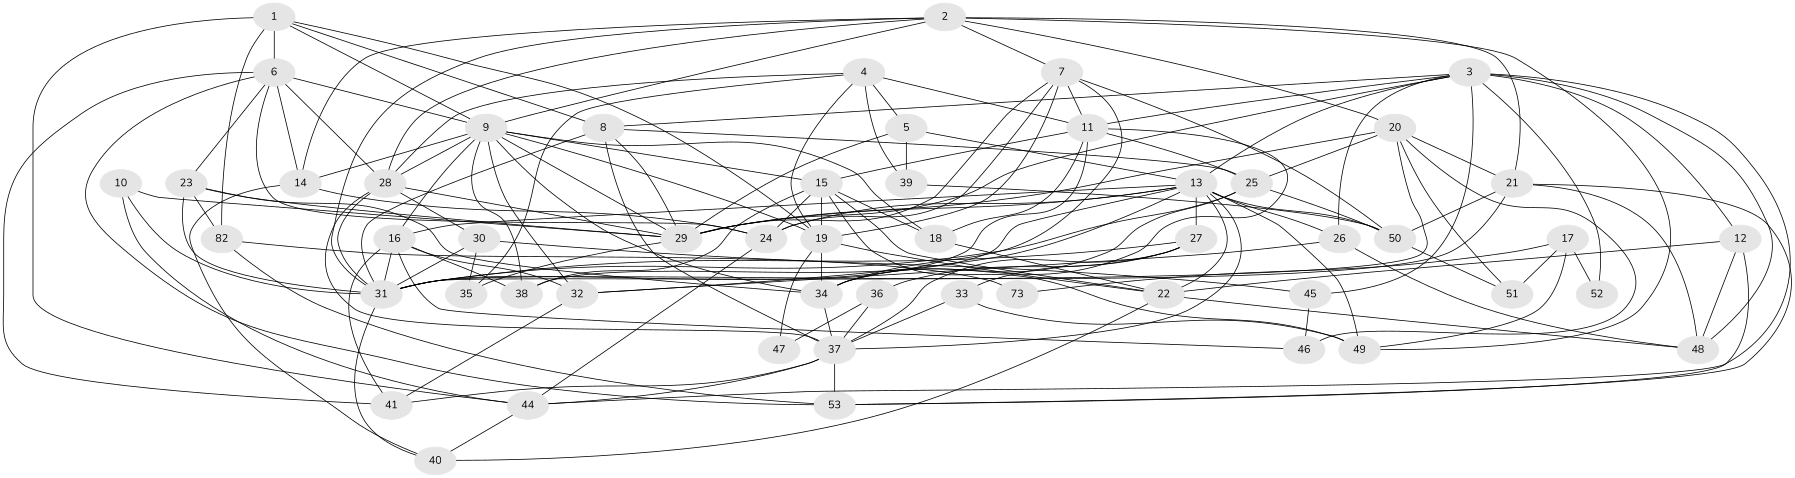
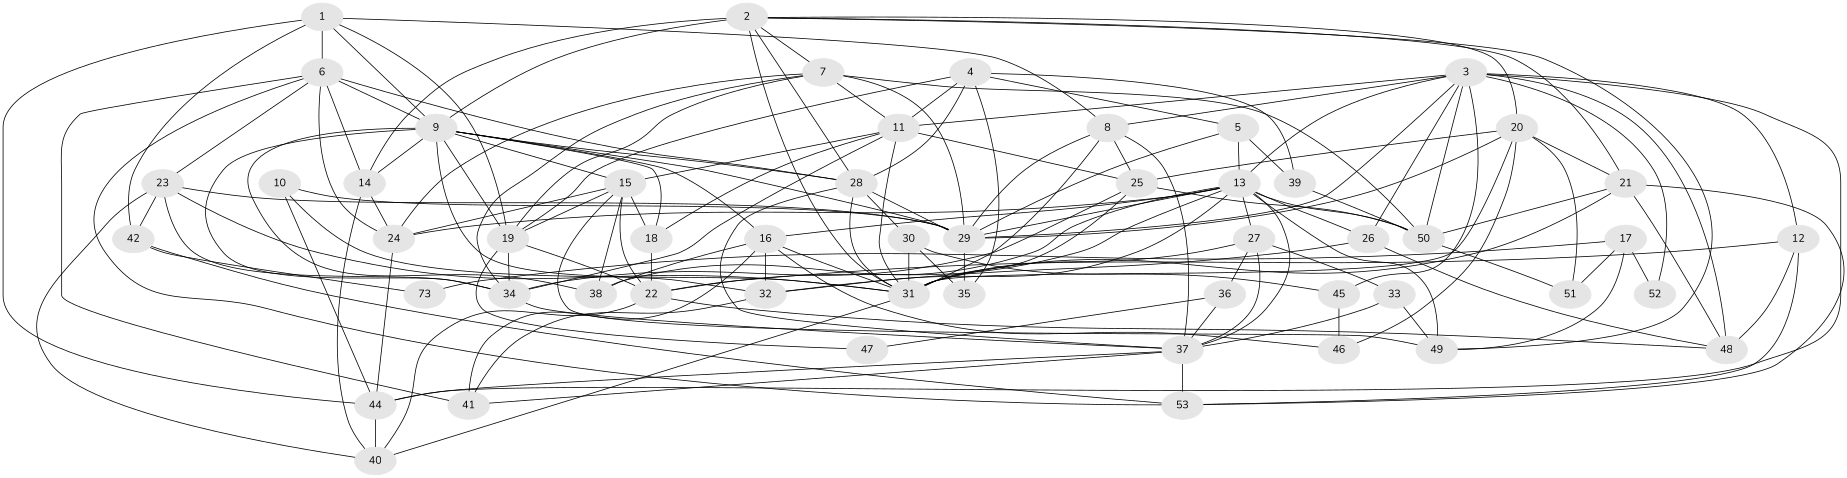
  graph {
    fontname=Nunito
    node [color=gray90 fontname=Nunito style=filled]
    edge [fontname=Nunito weight=1.0]
    1
    6
    8
    9
    19
-   42 [label=82]
+   42
    44
    14
    28
    23
    24
    41
    53
    31
    29
    25
    37
    34
    15
    16
    18
    32
    38
    22
    47
    n26 [label=73]
    40
    2
    7
    20
    21
    49
    11
    50
    46
    51
    48
    30
    3
    12
    13
    26
    45
    52
    27
    35
    4
    5
    39
    10
    33
    36
    17
    1 -- 6
    1 -- 8
    1 -- 9
    1 -- 19
    1 -- 42
    1 -- 44 [weight=2.0]
    6 -- 9
    6 -- 14
    6 -- 28 [weight=3.0]
    6 -- 23
    6 -- 24
    6 -- 41
    6 -- 53
    8 -- 31 [weight=2.0]
    8 -- 29
    8 -- 25
    8 -- 37
    9 -- 19
    9 -- 14
    9 -- 28
    9 -- 29
    9 -- 34
    9 -- 15
    9 -- 16 [weight=2.0]
    9 -- 18
    9 -- 32
    9 -- 38
    19 -- 34
    19 -- 22
    19 -- 47
    42 -- 53
    42 -- n26
    44 -- 40
    14 -- 24 [weight=2.0]
    14 -- 40
    28 -- 31
    28 -- 29
    28 -- 37
    28 -- 30
    23 -- 42
    23 -- 31
    23 -- 29
    23 -- 34
+   23 -- 40
    24 -- 44
    31 -- 40
    29 -- 35
    25 -- 31
    25 -- 34
    25 -- 50
    37 -- 44
    37 -- 41
    37 -- 53
    34 -- 37
    15 -- 19 [weight=2.0]
    15 -- 24
    15 -- 18 [weight=2.0]
    15 -- 38
    15 -- 22
    15 -- 49
    16 -- 41
    16 -- 31
    16 -- 32
    16 -- 38 [weight=3.0]
    16 -- 46
    18 -- 22 [weight=2.0]
    32 -- 41
    22 -- 40
    22 -- 48
    2 -- 9 [weight=2.0]
    2 -- 14
    2 -- 28
    2 -- 31
    2 -- 7
    2 -- 20 [weight=2.0]
    2 -- 21
    2 -- 49
    7 -- 19 [weight=2.0]
    7 -- 24
    7 -- 29
    7 -- 34
    7 -- 11
    7 -- 50 [weight=3.0]
    20 -- 31
    20 -- 29
    20 -- 25
    20 -- 21
    20 -- 46
    20 -- 51
    21 -- 53
    21 -- 31 [weight=2.0]
    21 -- 50
    21 -- 48
    11 -- 31
    11 -- 25 [weight=2.0]
    11 -- 34
    11 -- 15
    11 -- 18
    50 -- 51
    30 -- 31
    30 -- 45
    30 -- 35
    3 -- 8
    3 -- 44 [weight=2.0]
    3 -- 29
    3 -- 11
+   3 -- 50 [weight=2.0]
    3 -- 48
    3 -- 12
    3 -- 13
    3 -- 26 [weight=2.0]
    3 -- 45 [weight=4.0]
    3 -- 52
    12 -- 53
    12 -- 22 [weight=3.0]
    12 -- 48
    13 -- 24
    13 -- 29
    13 -- 37
    13 -- 16
    13 -- 32
    13 -- 38
    13 -- 22
    13 -- 49
    13 -- 50
    13 -- 26
    13 -- 27
    26 -- 32
    26 -- 48
    45 -- 46
    27 -- 31
    27 -- 37
    27 -- 33
    27 -- 36
    4 -- 19
    4 -- 28
    4 -- 11 [weight=2.0]
    4 -- 35
    4 -- 5
    4 -- 39
    5 -- 29
    5 -- 13 [weight=2.0]
    5 -- 39
    39 -- 50
    10 -- 44
    10 -- 31
    10 -- 29
    33 -- 37
    33 -- 49
    36 -- 37
    36 -- 47
    17 -- n26
    17 -- 49
    17 -- 51
    17 -- 52
  }
